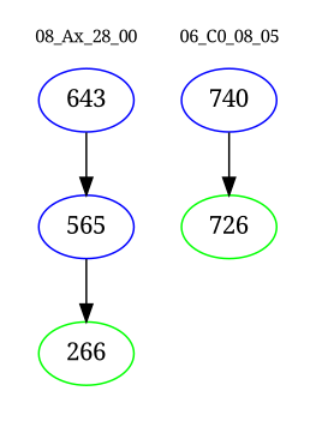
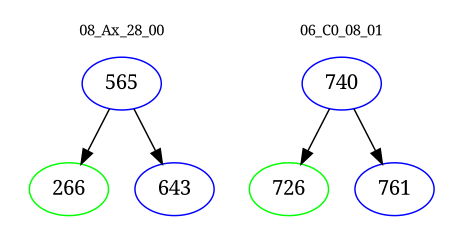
  digraph {
    fontname="Noto Serif"
    node [color=blue fontname="Noto Serif"]
    edge [color=black fontname="Noto Serif"]
    n1 [label=565]
    n2 [color=green label=266]
    n3 [label=643]
    n4 [label=740]
    n5 [color=green label=726]
+   n6 [label=761]
    subgraph cluster_1 {
      color=white
      fontsize=10
      label="08_Ax_28_00"
      n1
      n2
      n3
    }
    subgraph cluster_2 {
      color=white
      fontsize=10
-     label="06_C0_08_05"
+     label="06_C0_08_01"
      n4
      n5
+     n6
    }
    n1 -> n2
-   n3 -> n1
+   n1 -> n3
    n4 -> n5
+   n4 -> n6
  }
